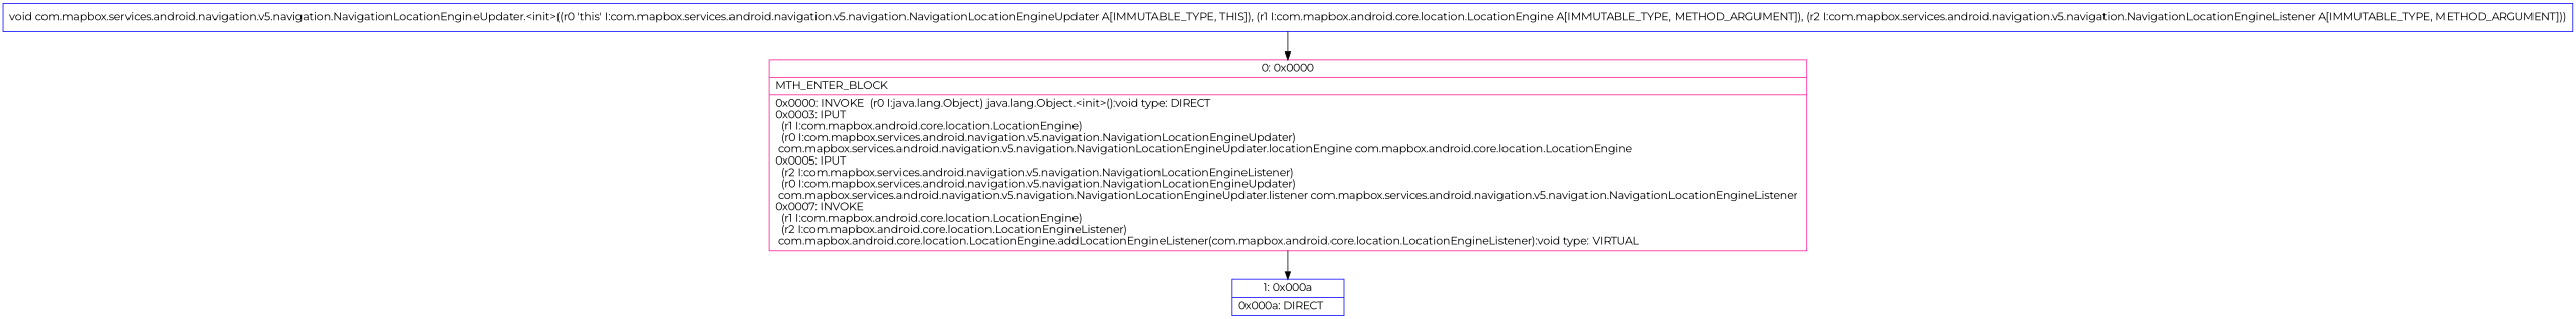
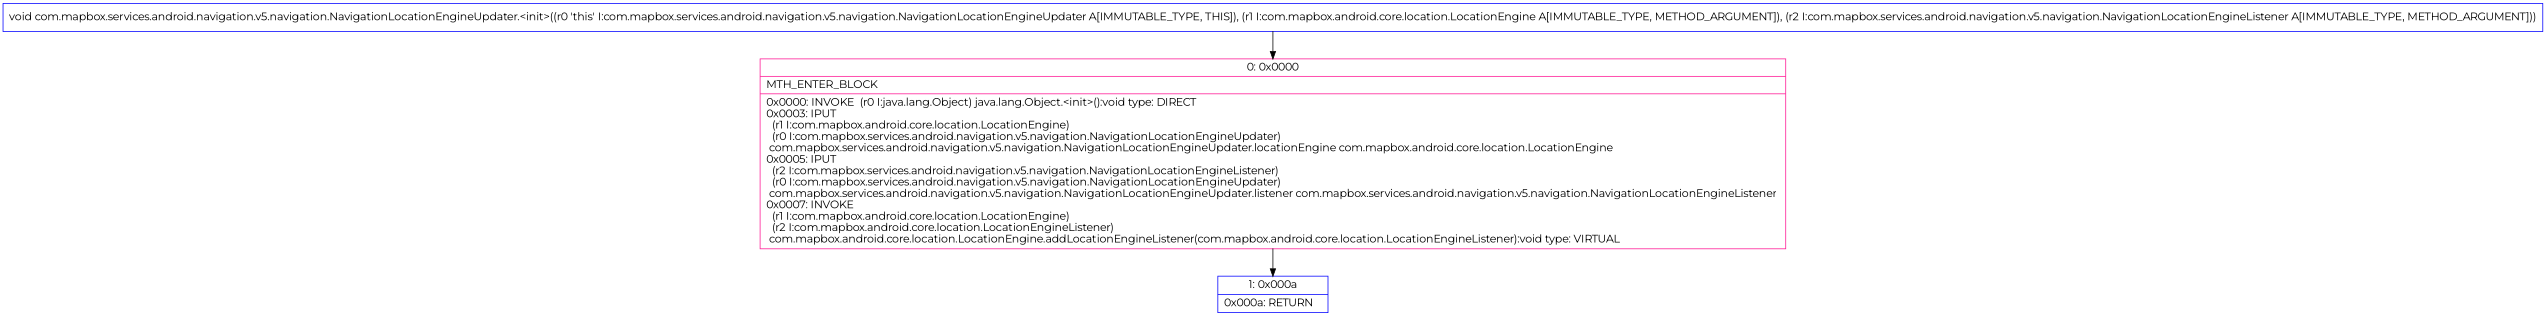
  digraph {
    fontname=Montserrat
    node [shape=record color=blue fontname=Montserrat]
    edge [fontname=Montserrat]
    n1 [label="{0\:\ 0x0000|MTH_ENTER_BLOCK\l|0x0000: INVOKE  (r0 I:java.lang.Object) java.lang.Object.\<init\>():void type: DIRECT \l0x0003: IPUT  \l  (r1 I:com.mapbox.android.core.location.LocationEngine)\l  (r0 I:com.mapbox.services.android.navigation.v5.navigation.NavigationLocationEngineUpdater)\l com.mapbox.services.android.navigation.v5.navigation.NavigationLocationEngineUpdater.locationEngine com.mapbox.android.core.location.LocationEngine \l0x0005: IPUT  \l  (r2 I:com.mapbox.services.android.navigation.v5.navigation.NavigationLocationEngineListener)\l  (r0 I:com.mapbox.services.android.navigation.v5.navigation.NavigationLocationEngineUpdater)\l com.mapbox.services.android.navigation.v5.navigation.NavigationLocationEngineUpdater.listener com.mapbox.services.android.navigation.v5.navigation.NavigationLocationEngineListener \l0x0007: INVOKE  \l  (r1 I:com.mapbox.android.core.location.LocationEngine)\l  (r2 I:com.mapbox.android.core.location.LocationEngineListener)\l com.mapbox.android.core.location.LocationEngine.addLocationEngineListener(com.mapbox.android.core.location.LocationEngineListener):void type: VIRTUAL \l}" color=deeppink]
-   n2 [label="{1\:\ 0x000a|0x000a: DIRECT   \l}"]
+   n2 [label="{1\:\ 0x000a|0x000a: RETURN   \l}"]
    n3 [label="{void com.mapbox.services.android.navigation.v5.navigation.NavigationLocationEngineUpdater.\<init\>((r0 'this' I:com.mapbox.services.android.navigation.v5.navigation.NavigationLocationEngineUpdater A[IMMUTABLE_TYPE, THIS]), (r1 I:com.mapbox.android.core.location.LocationEngine A[IMMUTABLE_TYPE, METHOD_ARGUMENT]), (r2 I:com.mapbox.services.android.navigation.v5.navigation.NavigationLocationEngineListener A[IMMUTABLE_TYPE, METHOD_ARGUMENT])) }"]
    n1 -> n2
    n3 -> n1
  }
